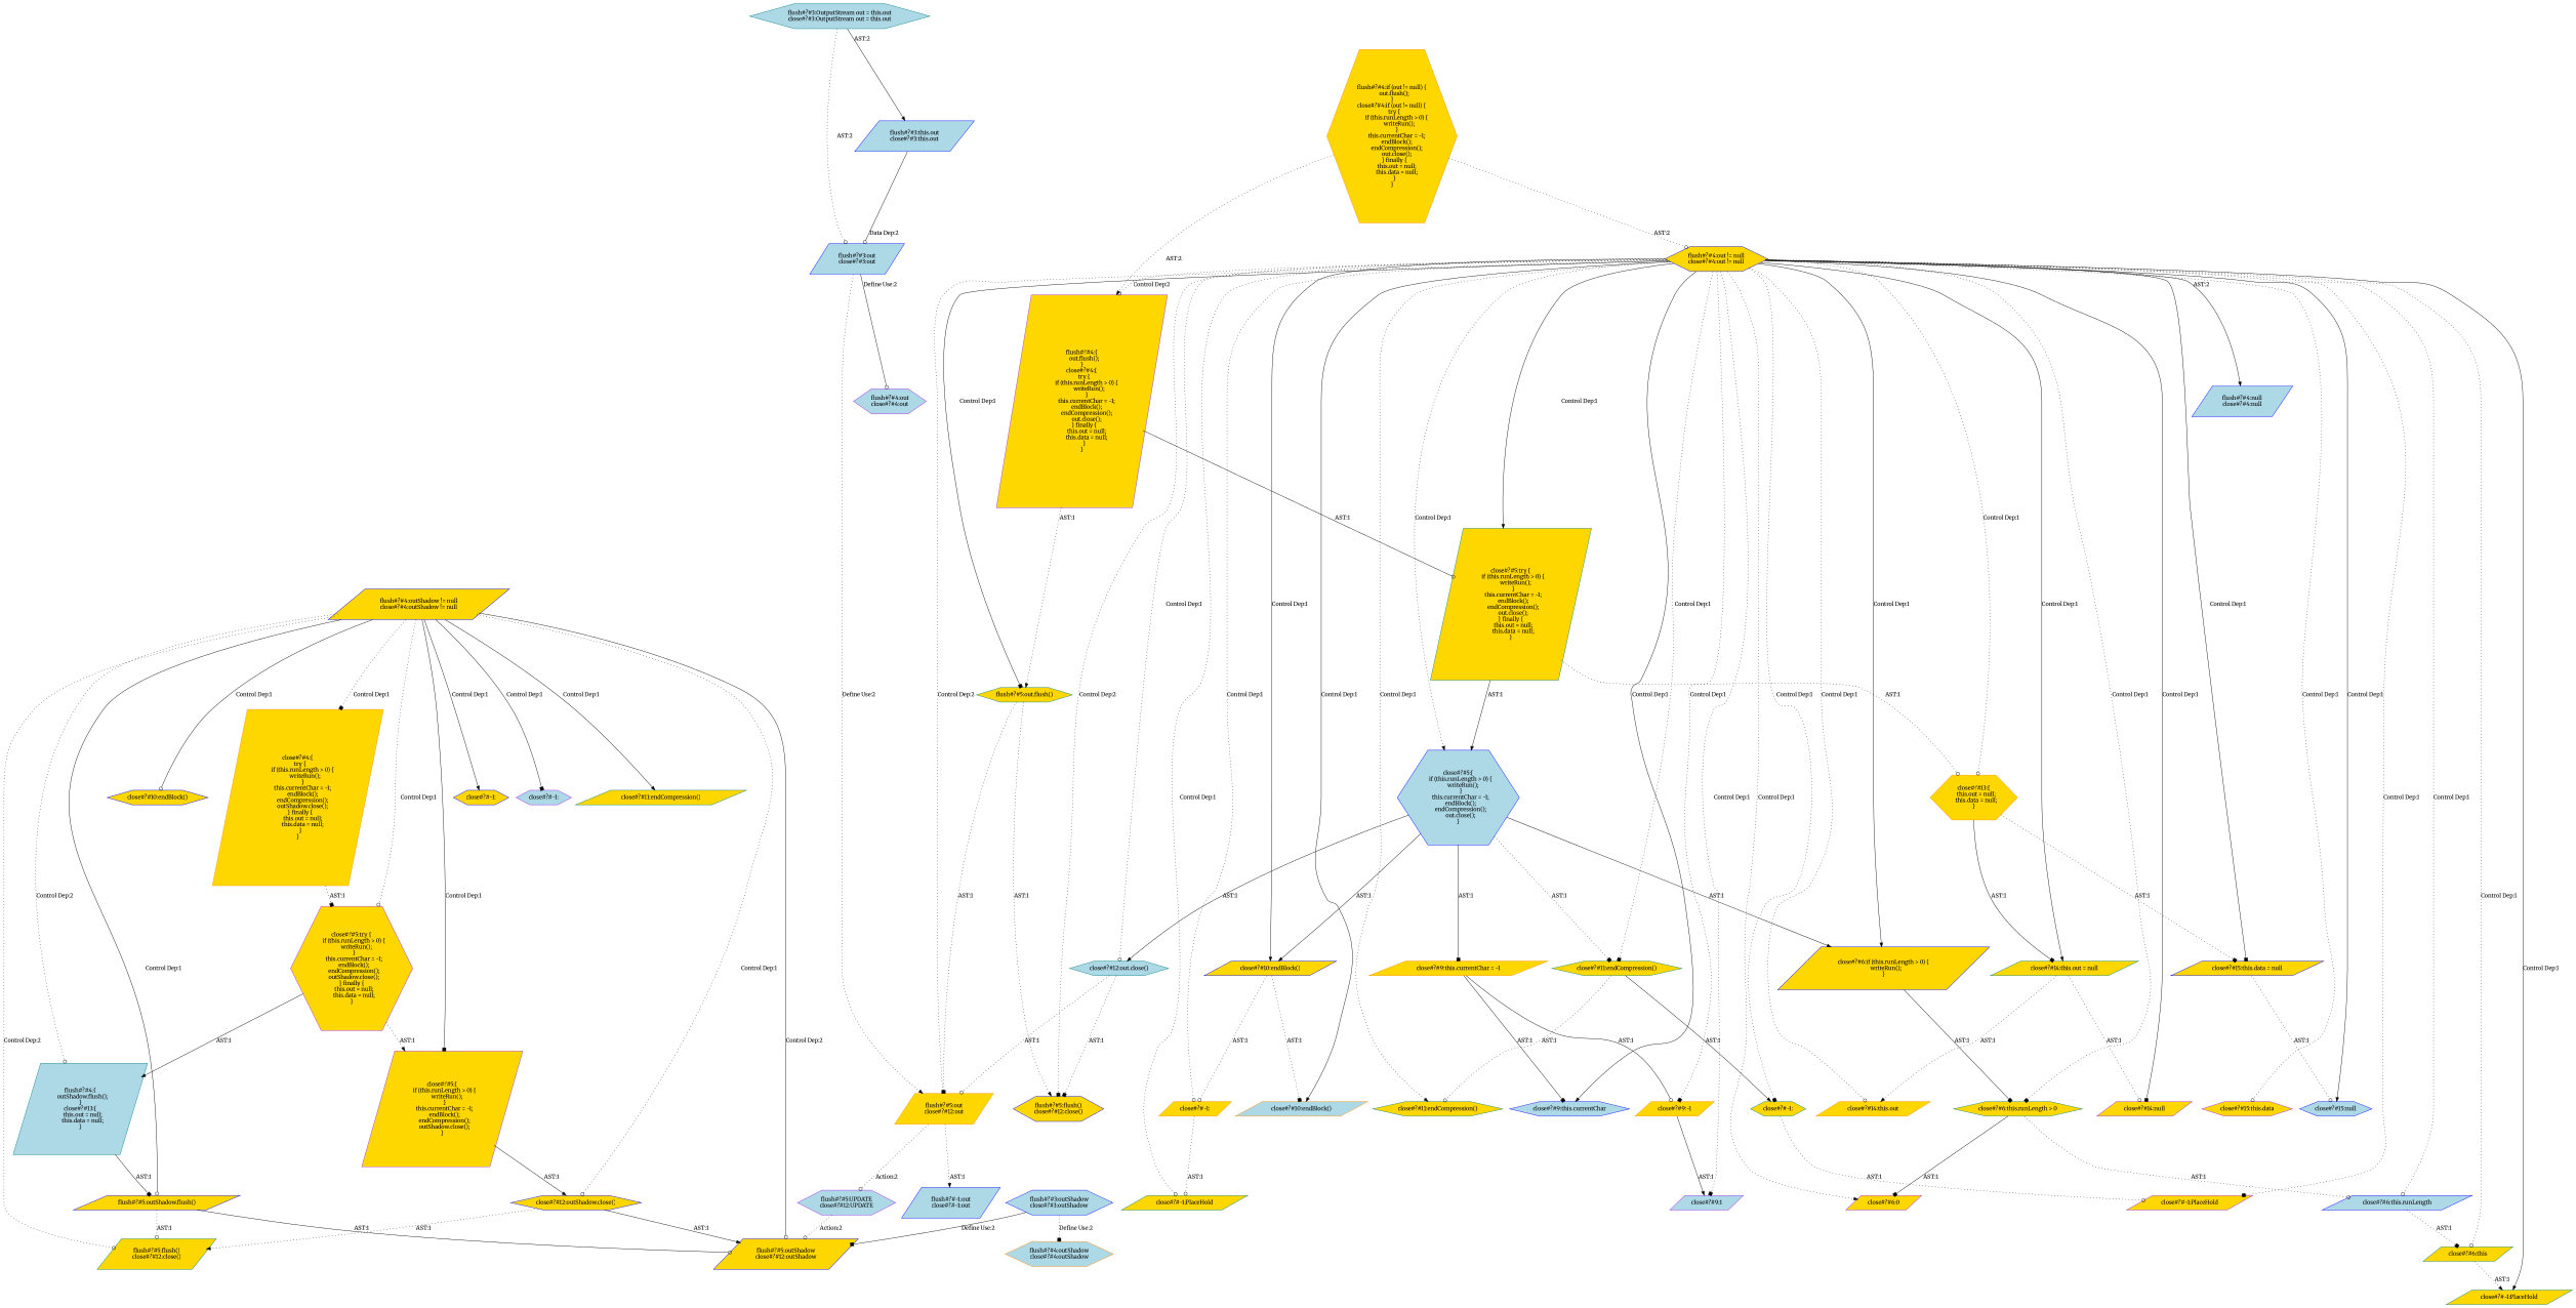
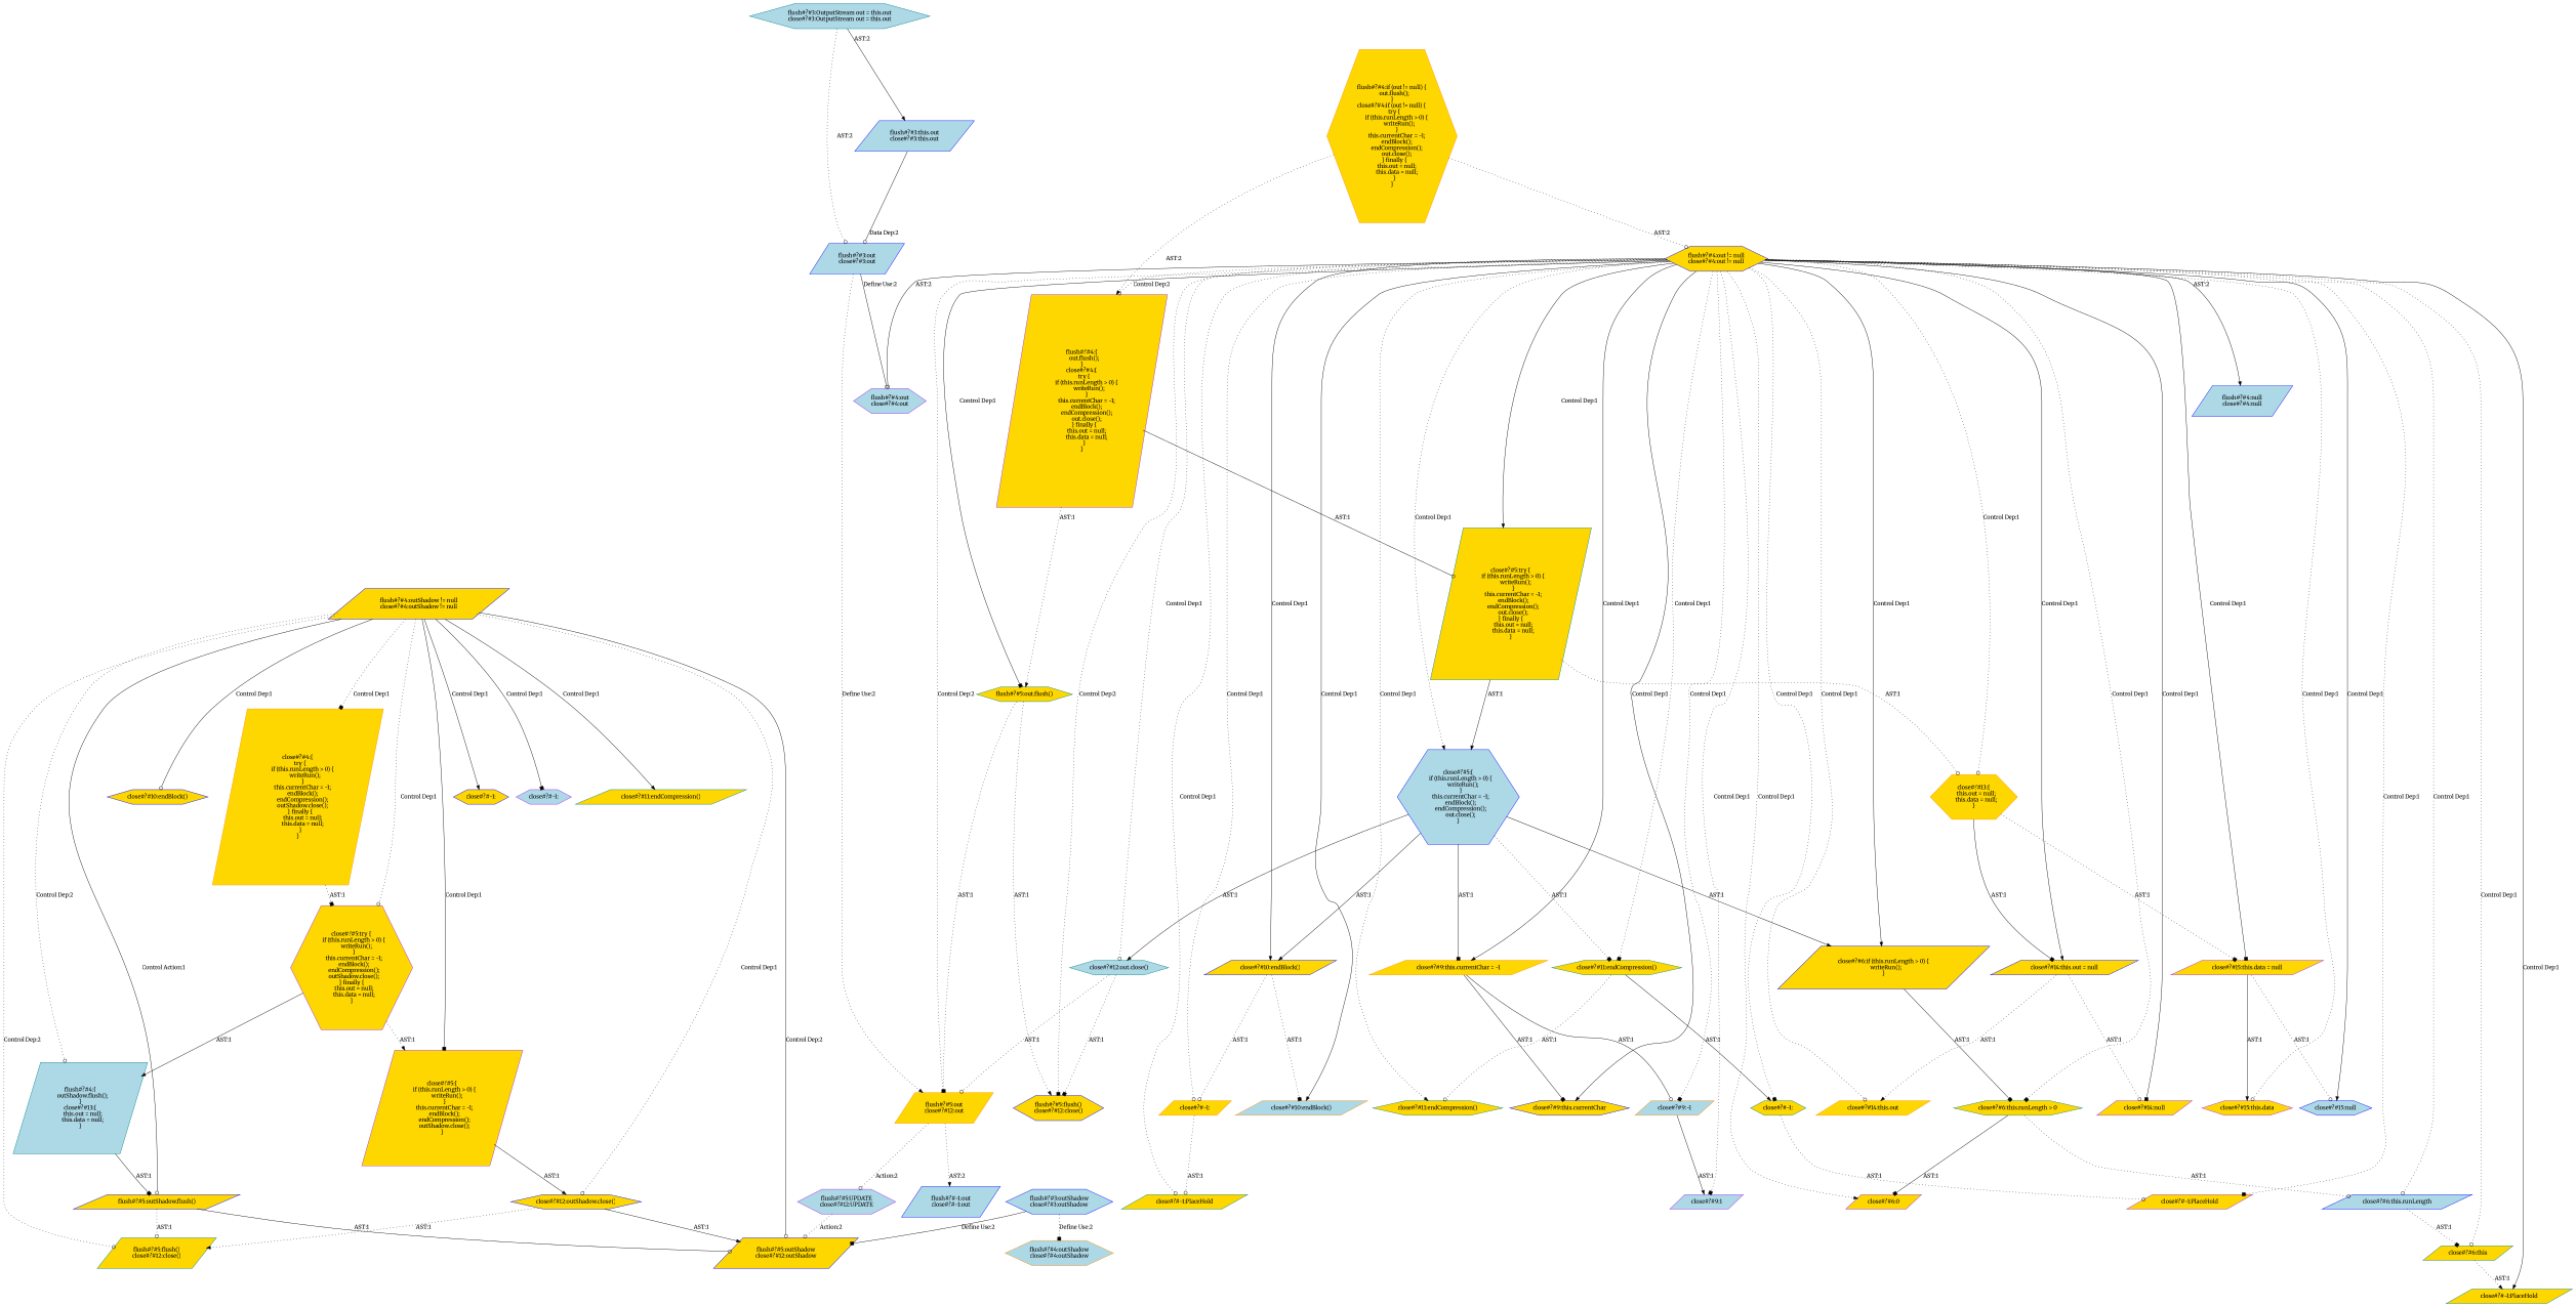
  digraph {
    fontname=Merriweather
    node [color=blue fillcolor=gold fontname=Merriweather shape=parallelogram style=filled]
    edge [arrowhead=odot fontname=Merriweather style=dotted]
    n1 [color=purple fillcolor=lightblue label="flush#?#5:UPDATE\nclose#?#12:UPDATE" shape=hexagon]
    n2 [label="flush#?#5:outShadow\nclose#?#12:outShadow"]
    n3 [color=darkorange label="flush#?#5:out\nclose#?#12:out"]
    n4 [fillcolor=lightblue label="flush#?#-1:out\nclose#?#-1:out"]
    n5 [label="flush#?#4:out != null\nclose#?#4:out != null" shape=hexagon]
    n6 [color=purple fillcolor=lightblue label="flush#?#4:out\nclose#?#4:out" shape=hexagon]
    n7 [fillcolor=lightblue label="flush#?#4:null\nclose#?#4:null"]
    n8 [color=purple label="flush#?#4:\{\n    out.flush();\n\}\nclose#?#4:\{\n    try \{\n        if (this.runLength > 0) \{\n            writeRun();\n        \}\n        this.currentChar = -1;\n        endBlock();\n        endCompression();\n        out.close();\n    \} finally \{\n        this.out = null;\n        this.data = null;\n    \}\n\}"]
    n9 [color=teal label="flush#?#5:out.flush()" shape=hexagon]
    n10 [label="flush#?#5:flush()\nclose#?#12:close()" shape=hexagon]
    n11 [color=teal fillcolor=lightblue label="close#?#12:out.close()" shape=hexagon]
    n12 [color=teal label="close#?#11:endCompression()" shape=hexagon]
    n13 [fillcolor=lightblue label="close#?#5:\{\n    if (this.runLength > 0) \{\n        writeRun();\n    \}\n    this.currentChar = -1;\n    endBlock();\n    endCompression();\n    out.close();\n\}" shape=hexagon]
    n14 [color=darkorange label="close#?#-1:"]
    n15 [color=teal label="close#?#11:endCompression()" shape=hexagon]
-   n16 [color=darkorange label="close#?#9:-1"]
+   n16 [color=darkorange fillcolor=lightblue label="close#?#9:-1"]
    n17 [color=teal label="close#?#-1:" shape=hexagon]
    n18 [color=teal label="close#?#6:this"]
    n19 [label="close#?#6:if (this.runLength > 0) \{\n    writeRun();\n\}"]
    n20 [fillcolor=lightblue label="close#?#6:this.runLength"]
    n21 [color=darkorange label="close#?#9:this.currentChar = -1"]
-   n22 [color=teal label="close#?#14:this.out = null"]
+   n22 [label="close#?#14:this.out = null"]
    n23 [color=darkorange label="close#?#13:\{\n    this.out = null;\n    this.data = null;\n\}" shape=hexagon]
    n24 [color=teal label="close#?#5:try \{\n    if (this.runLength > 0) \{\n        writeRun();\n    \}\n    this.currentChar = -1;\n    endBlock();\n    endCompression();\n    out.close();\n\} finally \{\n    this.out = null;\n    this.data = null;\n\}"]
    n25 [color=teal label="close#?#-1:PlaceHold"]
    n26 [color=purple label="close#?#15:this.data" shape=hexagon]
    n27 [color=darkorange label="close#?#14:this.out"]
    n28 [color=teal label="close#?#6:this.runLength > 0" shape=hexagon]
    n29 [fillcolor=lightblue label="close#?#15:null" shape=hexagon]
    n30 [color=purple label="close#?#-1:PlaceHold"]
    n31 [color=darkorange fillcolor=lightblue label="close#?#10:endBlock()"]
    n32 [color=purple label="close#?#6:0"]
-   n33 [label="close#?#15:this.data = null"]
+   n33 [color=purple label="close#?#15:this.data = null"]
    n34 [label="close#?#10:endBlock()"]
    n35 [color=purple fillcolor=lightblue label="close#?#9:1"]
-   n36 [fillcolor=lightblue label="close#?#9:this.currentChar" shape=hexagon]
+   n36 [label="close#?#9:this.currentChar" shape=hexagon]
    n37 [color=teal label="close#?#-1:PlaceHold"]
    n38 [color=purple label="close#?#14:null"]
    n39 [color=darkorange label="flush#?#4:if (out != null) \{\n    out.flush();\n\}\nclose#?#4:if (out != null) \{\n    try \{\n        if (this.runLength > 0) \{\n            writeRun();\n        \}\n        this.currentChar = -1;\n        endBlock();\n        endCompression();\n        out.close();\n    \} finally \{\n        this.out = null;\n        this.data = null;\n    \}\n\}" shape=hexagon]
    n40 [fillcolor=lightblue label="flush#?#3:out\nclose#?#3:out"]
    n41 [color=teal fillcolor=lightblue label="flush#?#3:OutputStream out = this.out\nclose#?#3:OutputStream out = this.out" shape=hexagon]
    n42 [fillcolor=lightblue label="flush#?#3:this.out\nclose#?#3:this.out"]
    n43 [label="flush#?#4:outShadow != null\nclose#?#4:outShadow != null"]
    n44 [color=teal fillcolor=lightblue label="flush#?#4:\{\n    outShadow.flush();\n\}\nclose#?#13:\{\n    this.out = null;\n    this.data = null;\n\}"]
    n45 [label="flush#?#5:outShadow.flush()"]
    n46 [color=teal label="flush#?#5:flush()\nclose#?#12:close()"]
    n47 [color=darkorange label="close#?#4:\{\n    try \{\n        if (this.runLength > 0) \{\n            writeRun();\n        \}\n        this.currentChar = -1;\n        endBlock();\n        endCompression();\n        outShadow.close();\n    \} finally \{\n        this.out = null;\n        this.data = null;\n    \}\n\}"]
    n48 [label="close#?#10:endBlock()" shape=hexagon]
    n49 [color=purple label="close#?#5:try \{\n    if (this.runLength > 0) \{\n        writeRun();\n    \}\n    this.currentChar = -1;\n    endBlock();\n    endCompression();\n    outShadow.close();\n\} finally \{\n    this.out = null;\n    this.data = null;\n\}" shape=hexagon]
    n50 [label="close#?#-1:" shape=hexagon]
    n51 [color=purple label="close#?#5:\{\n    if (this.runLength > 0) \{\n        writeRun();\n    \}\n    this.currentChar = -1;\n    endBlock();\n    endCompression();\n    outShadow.close();\n\}"]
    n52 [color=purple fillcolor=lightblue label="close#?#-1:" shape=hexagon]
    n53 [color=teal label="close#?#11:endCompression()"]
    n54 [label="close#?#12:outShadow.close()" shape=hexagon]
    n55 [color=darkorange fillcolor=lightblue label="flush#?#4:outShadow\nclose#?#4:outShadow" shape=hexagon]
    n56 [fillcolor=lightblue label="flush#?#3:outShadow\nclose#?#3:outShadow" shape=hexagon]
    n1 -> n2 [label="Action:2"]
    n3 -> n1 [label="Action:2"]
-   n3 -> n4 [arrowhead=normal label="AST:1"]
+   n3 -> n4 [arrowhead=normal label="AST:2"]
    n5 -> n3 [label="Control Dep:2"]
+   n5 -> n6 [label="AST:2" style=solid]
    n5 -> n7 [arrowhead=normal label="AST:2" style=solid]
    n5 -> n8 [label="Control Dep:2"]
    n5 -> n9 [arrowhead=box label="Control Dep:1" style=solid]
    n5 -> n10 [arrowhead=box label="Control Dep:2"]
    n5 -> n11 [label="Control Dep:1"]
    n5 -> n12 [arrowhead=normal label="Control Dep:1"]
    n5 -> n13 [arrowhead=normal label="Control Dep:1"]
    n5 -> n14 [label="Control Dep:1"]
    n5 -> n15 [arrowhead=box label="Control Dep:1"]
    n5 -> n16 [arrowhead=box label="Control Dep:1"]
    n5 -> n17 [arrowhead=box label="Control Dep:1"]
    n5 -> n18 [label="Control Dep:1"]
    n5 -> n19 [arrowhead=normal label="Control Dep:1" style=solid]
    n5 -> n20 [label="Control Dep:1"]
+   n5 -> n21 [arrowhead=normal label="Control Dep:1" style=solid]
    n5 -> n22 [arrowhead=normal label="Control Dep:1" style=solid]
    n5 -> n23 [label="Control Dep:1"]
    n5 -> n24 [arrowhead=normal label="Control Dep:1" style=solid]
    n5 -> n25 [label="Control Dep:1"]
    n5 -> n26 [label="Control Dep:1"]
    n5 -> n27 [label="Control Dep:1"]
    n5 -> n28 [arrowhead=box label="Control Dep:1"]
    n5 -> n29 [arrowhead=normal label="Control Dep:1" style=solid]
    n5 -> n30 [arrowhead=box label="Control Dep:1"]
    n5 -> n31 [arrowhead=normal label="Control Dep:1" style=solid]
    n5 -> n32 [arrowhead=normal label="Control Dep:1"]
    n5 -> n33 [arrowhead=box label="Control Dep:1" style=solid]
    n5 -> n34 [arrowhead=normal label="Control Dep:1" style=solid]
    n5 -> n35 [arrowhead=box label="Control Dep:1"]
    n5 -> n36 [arrowhead=normal label="Control Dep:1" style=solid]
    n5 -> n37 [arrowhead=normal label="Control Dep:1" style=solid]
    n5 -> n38 [arrowhead=box label="Control Dep:1" style=solid]
    n8 -> n9 [arrowhead=normal label="AST:1"]
    n8 -> n24 [label="AST:1" style=solid]
    n9 -> n3 [arrowhead=box label="AST:1"]
    n9 -> n10 [arrowhead=normal label="AST:1"]
    n11 -> n3 [label="AST:1"]
    n11 -> n10 [arrowhead=box label="AST:1"]
    n13 -> n11 [arrowhead=normal label="AST:1" style=solid]
    n13 -> n15 [arrowhead=box label="AST:1"]
    n13 -> n19 [arrowhead=normal label="AST:1" style=solid]
    n13 -> n21 [arrowhead=box label="AST:1" style=solid]
    n13 -> n34 [arrowhead=normal label="AST:1" style=solid]
    n14 -> n25 [label="AST:1"]
    n15 -> n12 [label="AST:1"]
    n15 -> n17 [arrowhead=normal label="AST:1" style=solid]
    n16 -> n35 [arrowhead=normal label="AST:1" style=solid]
    n17 -> n30 [label="AST:1"]
    n18 -> n37 [arrowhead=normal label="AST:1"]
    n19 -> n28 [arrowhead=box label="AST:1" style=solid]
    n20 -> n18 [arrowhead=box label="AST:1"]
    n21 -> n16 [label="AST:1" style=solid]
    n21 -> n36 [arrowhead=box label="AST:1" style=solid]
    n22 -> n27 [arrowhead=normal label="AST:1"]
    n22 -> n38 [label="AST:1"]
    n23 -> n22 [arrowhead=box label="AST:1" style=solid]
    n23 -> n33 [arrowhead=box label="AST:1"]
    n24 -> n13 [arrowhead=normal label="AST:1" style=solid]
    n24 -> n23 [label="AST:1"]
    n28 -> n20 [label="AST:1"]
    n28 -> n32 [arrowhead=box label="AST:1" style=solid]
+   n33 -> n26 [arrowhead=normal label="AST:1" style=solid]
    n33 -> n29 [label="AST:1"]
    n34 -> n14 [label="AST:1"]
    n34 -> n31 [arrowhead=box label="AST:1"]
    n39 -> n5 [label="AST:2"]
    n39 -> n8 [arrowhead=normal label="AST:2"]
    n40 -> n3 [arrowhead=normal label="Define Use:2"]
    n40 -> n6 [label="Define Use:2" style=solid]
    n41 -> n40 [label="AST:2"]
    n41 -> n42 [arrowhead=normal label="AST:2" style=solid]
    n42 -> n40 [label="Data Dep:2" style=solid]
    n43 -> n2 [label="Control Dep:2" style=solid]
    n43 -> n44 [label="Control Dep:2"]
-   n43 -> n45 [label="Control Dep:1" style=solid]
+   n43 -> n45 [label="Control Action:1" style=solid]
    n43 -> n46 [label="Control Dep:2"]
    n43 -> n47 [arrowhead=box label="Control Dep:1"]
    n43 -> n48 [label="Control Dep:1" style=solid]
    n43 -> n49 [label="Control Dep:1"]
    n43 -> n50 [arrowhead=normal label="Control Dep:1" style=solid]
    n43 -> n51 [arrowhead=box label="Control Dep:1" style=solid]
    n43 -> n52 [arrowhead=box label="Control Dep:1" style=solid]
    n43 -> n53 [arrowhead=normal label="Control Dep:1" style=solid]
    n43 -> n54 [label="Control Dep:1"]
    n44 -> n45 [arrowhead=box label="AST:1" style=solid]
    n45 -> n2 [label="AST:1" style=solid]
    n45 -> n46 [label="AST:1"]
    n47 -> n49 [arrowhead=box label="AST:1"]
    n49 -> n44 [arrowhead=normal label="AST:1" style=solid]
    n49 -> n51 [arrowhead=normal label="AST:1"]
    n51 -> n54 [arrowhead=normal label="AST:1" style=solid]
    n54 -> n2 [arrowhead=normal label="AST:1" style=solid]
    n54 -> n46 [arrowhead=normal label="AST:1"]
    n56 -> n2 [arrowhead=box label="Define Use:2" style=solid]
    n56 -> n55 [arrowhead=box label="Define Use:2"]
  }
